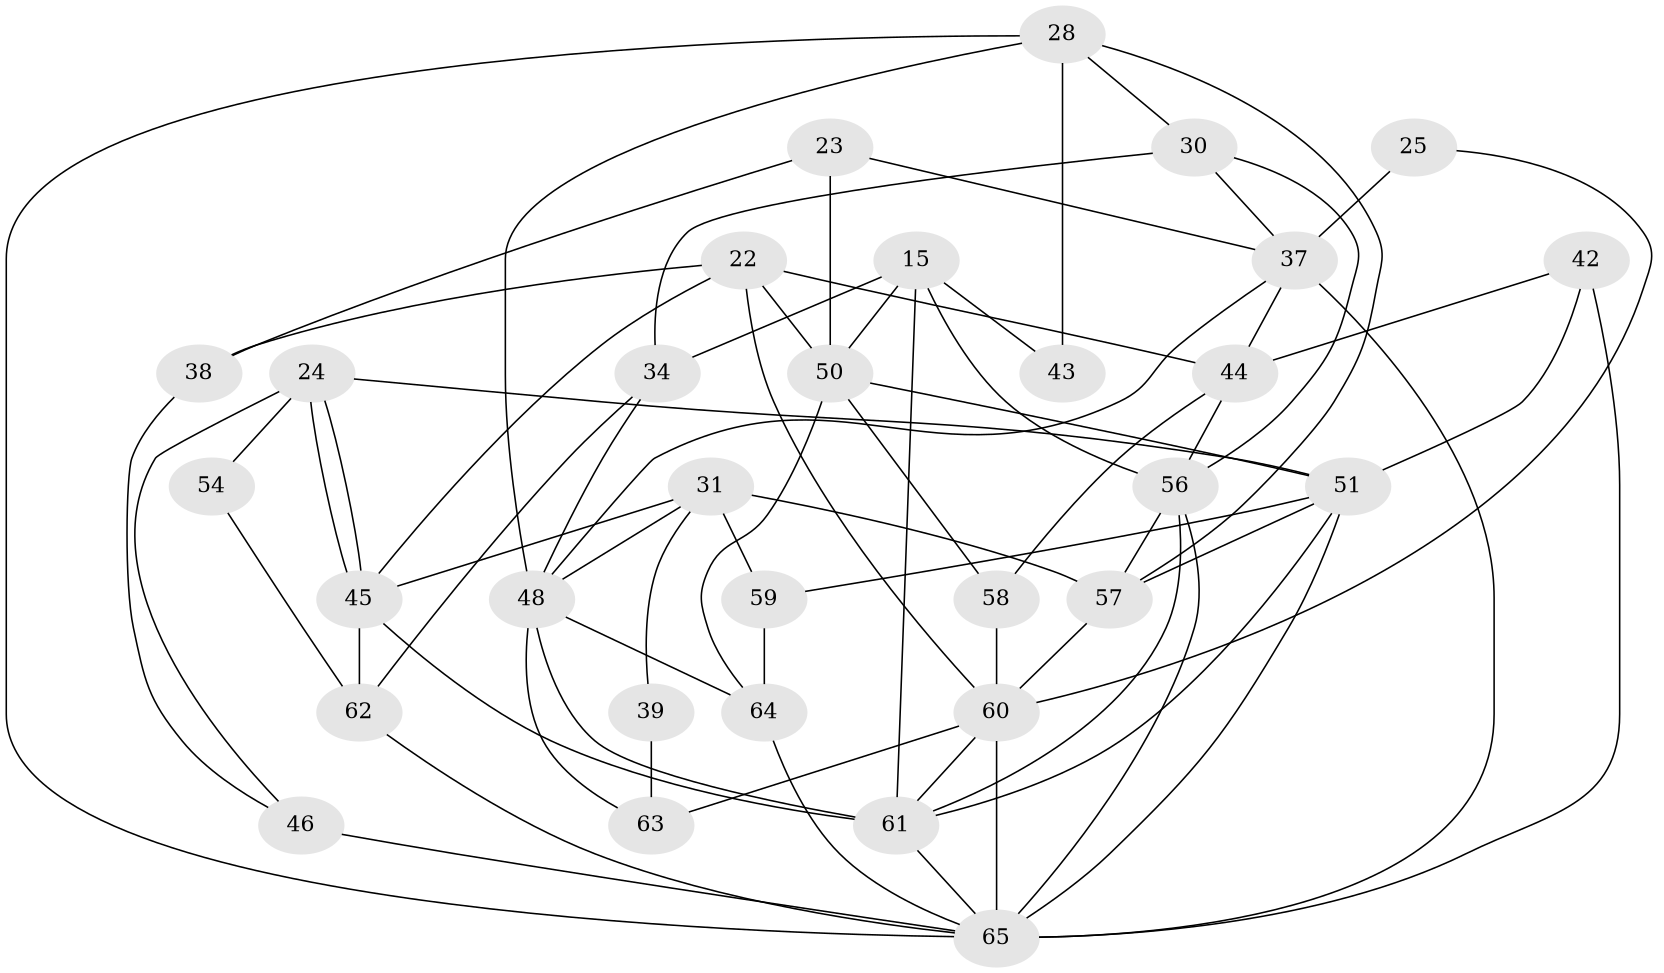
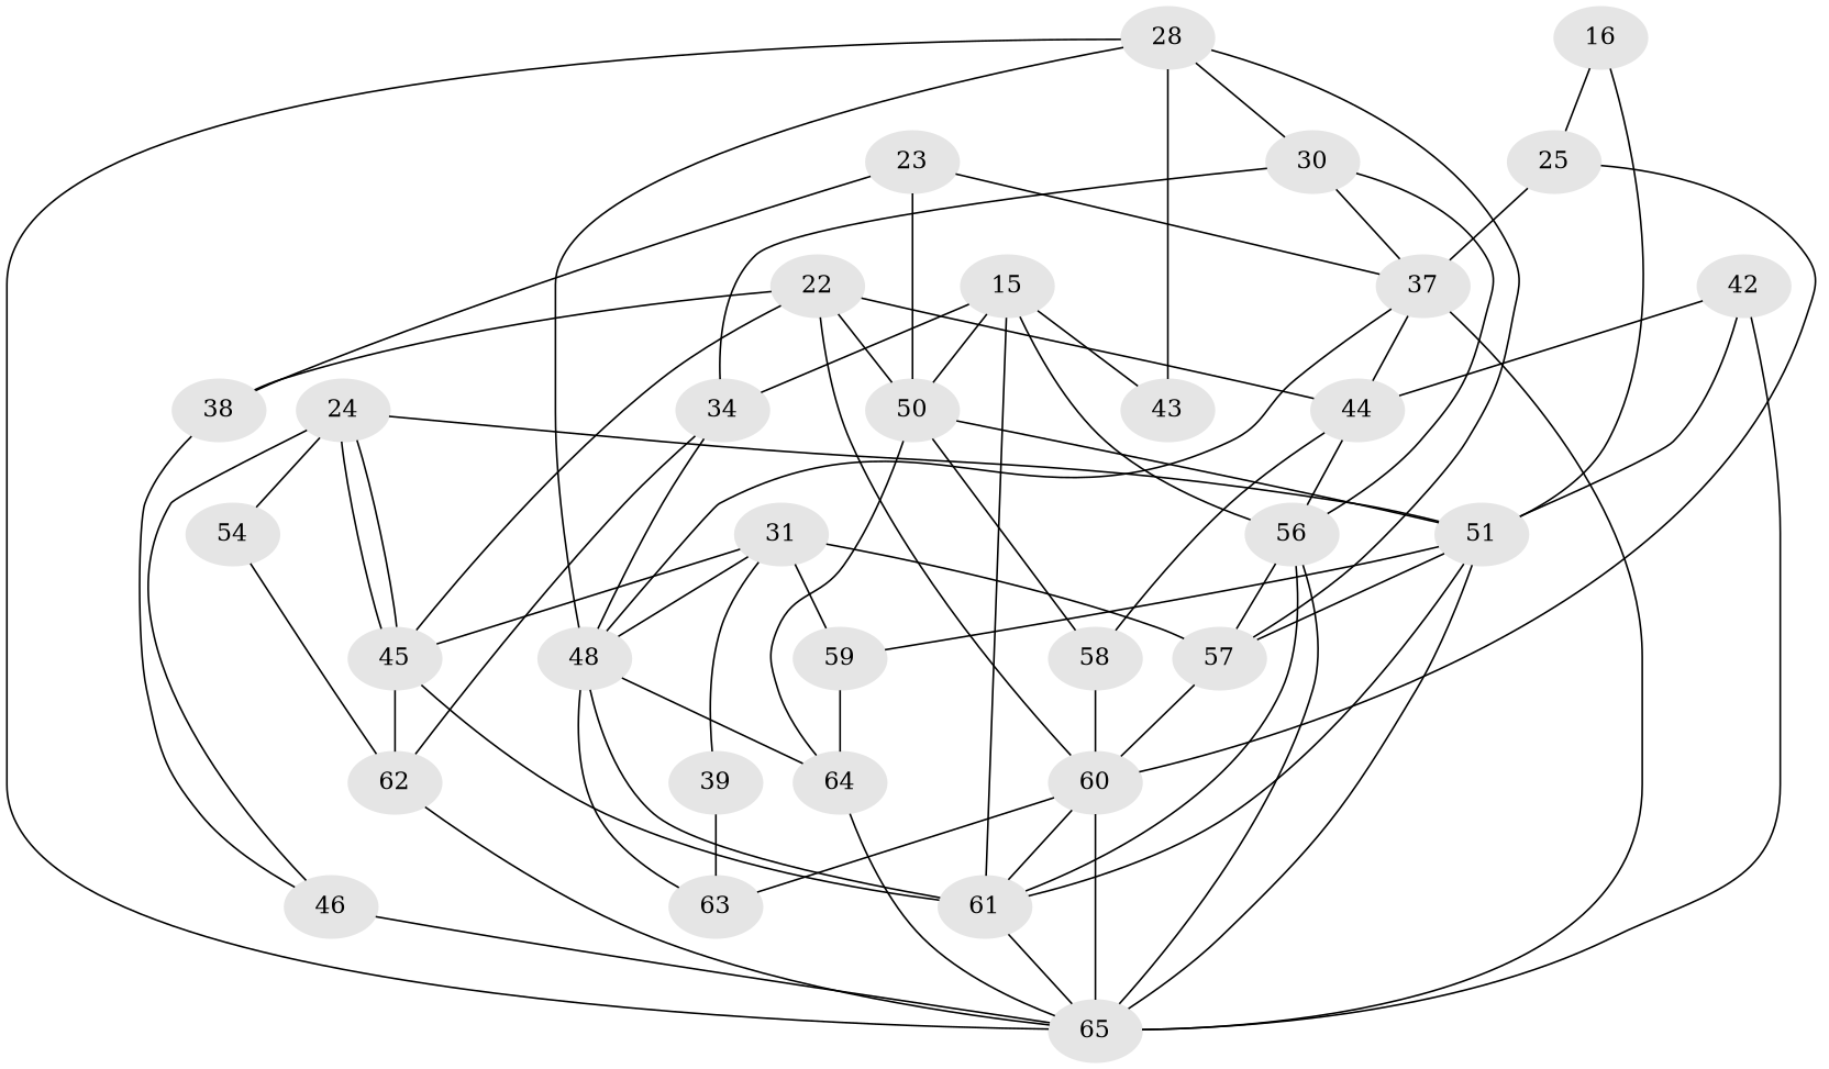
  graph {
    node [color=gray90 style=filled]
    34 [super="+10"]
    48 [super="+27"]
    62
    15
    43
    50 [super="+5"]
    56 [super="+11+8"]
    61 [super="+55+53"]
    51 [super="+35"]
    58
    64 [super="+1"]
    57 [super="+20+32"]
    65 [super="+40+47+52"]
+   16
    25
    60 [super="+26+6"]
    37 [super="+7+19"]
    59 [super="+33"]
    38 [super="+2"]
    46
    22
    44 [super="+21"]
    45 [super="+36"]
    63
    23
    24 [super="+12"]
    54
    28 [super="+3"]
    30
    31
    39
    42 [super="+41"]
    34 -- 48
    34 -- 62
    48 -- 61 [weight=2]
    48 -- 64
    48 -- 63
    62 -- 65
    15 -- 34 [weight=2]
    15 -- 43
    15 -- 50
    15 -- 56
    15 -- 61 [weight=2]
    50 -- 51
    50 -- 58
    50 -- 64
    56 -- 61
    56 -- 57
    56 -- 65
    61 -- 65
    51 -- 61 [weight=2]
    51 -- 57
    51 -- 65 [weight=2]
    51 -- 59
    58 -- 60 [weight=2]
    64 -- 65
    57 -- 60
+   16 -- 51
+   16 -- 25
    25 -- 60
    25 -- 37 [weight=2]
    60 -- 61 [weight=2]
    60 -- 65 [weight=3]
    60 -- 63
    37 -- 48
    37 -- 65 [weight=4]
    37 -- 44
    59 -- 64
    38 -- 46
    46 -- 65 [weight=2]
    22 -- 50
    22 -- 60
    22 -- 38
    22 -- 44
    22 -- 45
    44 -- 56
    44 -- 58
    45 -- 62 [weight=2]
    45 -- 61 [weight=2]
    23 -- 50
    23 -- 37
    23 -- 38
    24 -- 51
    24 -- 46
    24 -- 45
    24 -- 45
    24 -- 54
    54 -- 62
    28 -- 48
    28 -- 43
    28 -- 57
    28 -- 65
    28 -- 30
    30 -- 34
    30 -- 56
    30 -- 37
    31 -- 48
    31 -- 57
    31 -- 59 [weight=2]
    31 -- 45
    31 -- 39
    39 -- 63
    42 -- 51 [weight=2]
    42 -- 65
    42 -- 44
  }
